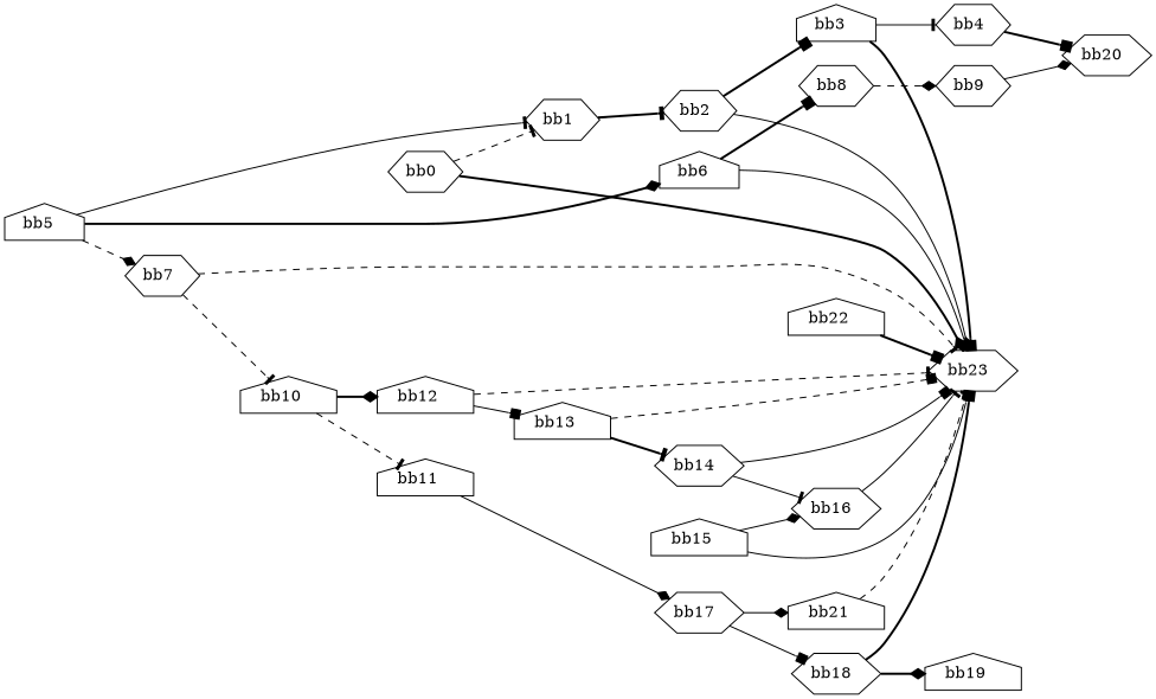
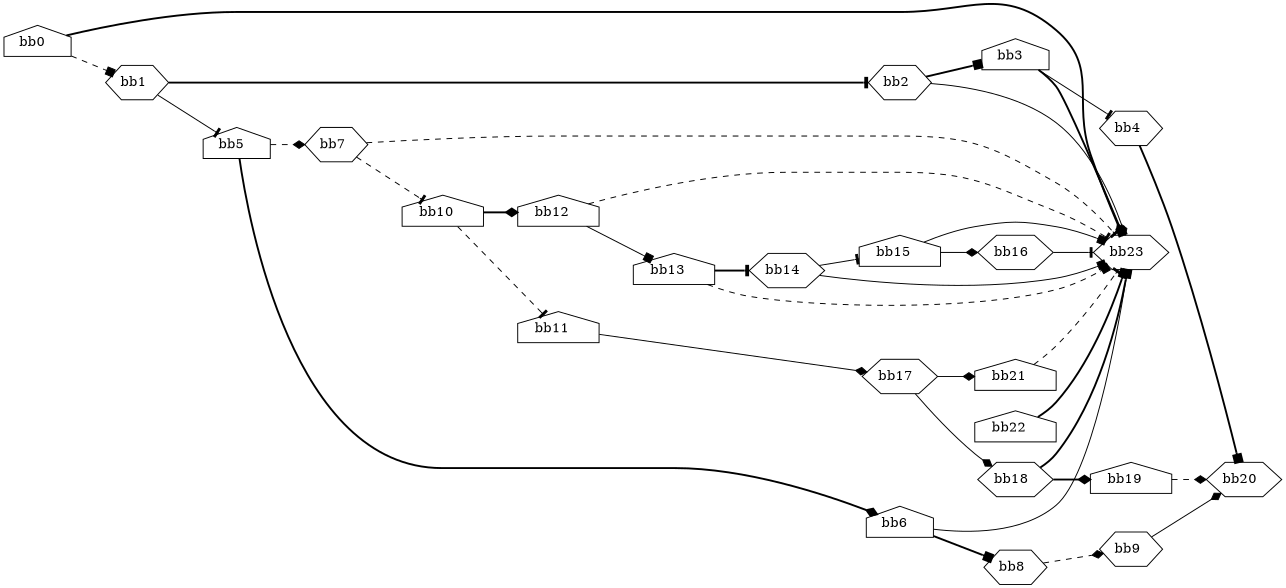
  digraph {
    rankdir=LR
    node [shape=house]
    edge [arrowhead=diamond style=solid]
-   n1 [label="bb0\l" shape=hexagon]
+   n1 [label="bb0\l"]
    n2 [label="bb1\l" shape=hexagon]
    n3 [label="bb23\l" shape=hexagon]
    n4 [label="bb2\l" shape=hexagon]
    n5 [label="bb5\l"]
    n6 [label="bb3\l"]
    n7 [label="bb6\l"]
    n8 [label="bb7\l" shape=hexagon]
    n9 [label="bb4\l" shape=hexagon]
    n10 [label="bb20\l" shape=hexagon]
    n11 [label="bb8\l" shape=hexagon]
    n12 [label="bb10\l"]
    n13 [label="bb9\l" shape=hexagon]
    n14 [label="bb11\l"]
    n15 [label="bb12\l"]
    n16 [label="bb22\l"]
    n17 [label="bb17\l" shape=hexagon]
    n18 [label="bb13\l"]
    n19 [label="bb18\l" shape=hexagon]
    n20 [label="bb21\l"]
    n21 [label="bb14\l" shape=hexagon]
    n22 [label="bb15\l"]
    n23 [label="bb16\l" shape=hexagon]
    n24 [label="bb19\l"]
-   n1 -> n2 [arrowhead=tee style=dashed]
+   n1 -> n2 [arrowhead=box style=dashed]
    n1 -> n3 [style=bold]
    n2 -> n4 [arrowhead=tee style=bold]
-   n5 -> n2 [arrowhead=tee]
+   n2 -> n5 [arrowhead=tee]
    n4 -> n3
    n4 -> n6 [arrowhead=box style=bold]
    n5 -> n7 [style=bold]
    n5 -> n8 [style=dashed]
    n6 -> n3 [arrowhead=box style=bold]
    n6 -> n9 [arrowhead=tee]
    n7 -> n3 [arrowhead=box]
    n7 -> n11 [arrowhead=box style=bold]
    n8 -> n3 [arrowhead=tee style=dashed]
    n8 -> n12 [arrowhead=tee style=dashed]
    n9 -> n10 [arrowhead=box style=bold]
    n11 -> n13 [style=dashed]
    n12 -> n14 [arrowhead=tee style=dashed]
    n12 -> n15 [style=bold]
    n13 -> n10
    n14 -> n17
    n15 -> n3 [arrowhead=tee style=dashed]
    n15 -> n18 [arrowhead=box]
    n16 -> n3 [arrowhead=box style=bold]
-   n17 -> n19 [arrowhead=box]
+   n17 -> n19
    n17 -> n20
    n18 -> n3 [arrowhead=box style=dashed]
    n18 -> n21 [arrowhead=tee style=bold]
    n19 -> n3 [arrowhead=box style=bold]
    n19 -> n24 [style=bold]
    n20 -> n3 [arrowhead=tee style=dashed]
    n21 -> n3 [arrowhead=box]
-   n21 -> n23 [arrowhead=tee]
+   n21 -> n22 [arrowhead=tee]
    n22 -> n3 [arrowhead=box]
    n22 -> n23
    n23 -> n3 [arrowhead=tee]
+   n24 -> n10 [style=dashed]
  }
